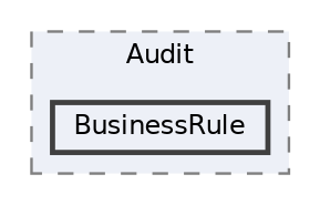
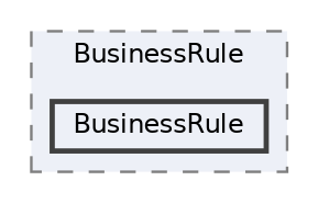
  digraph {
    compound=true
    n1 [color=grey25 fillcolor="#edf0f7" fontname=Helvetica fontsize=10 height=0.2 label=BusinessRule shape=box style="filled,bold" width=0.4]
    subgraph cluster_1 {
      bgcolor="#edf0f7"
      fontname=Helvetica
      fontsize=10
-     label=Audit
+     label=BusinessRule
      pencolor=grey50
      style="filled,dashed"
      n1
    }
  }
